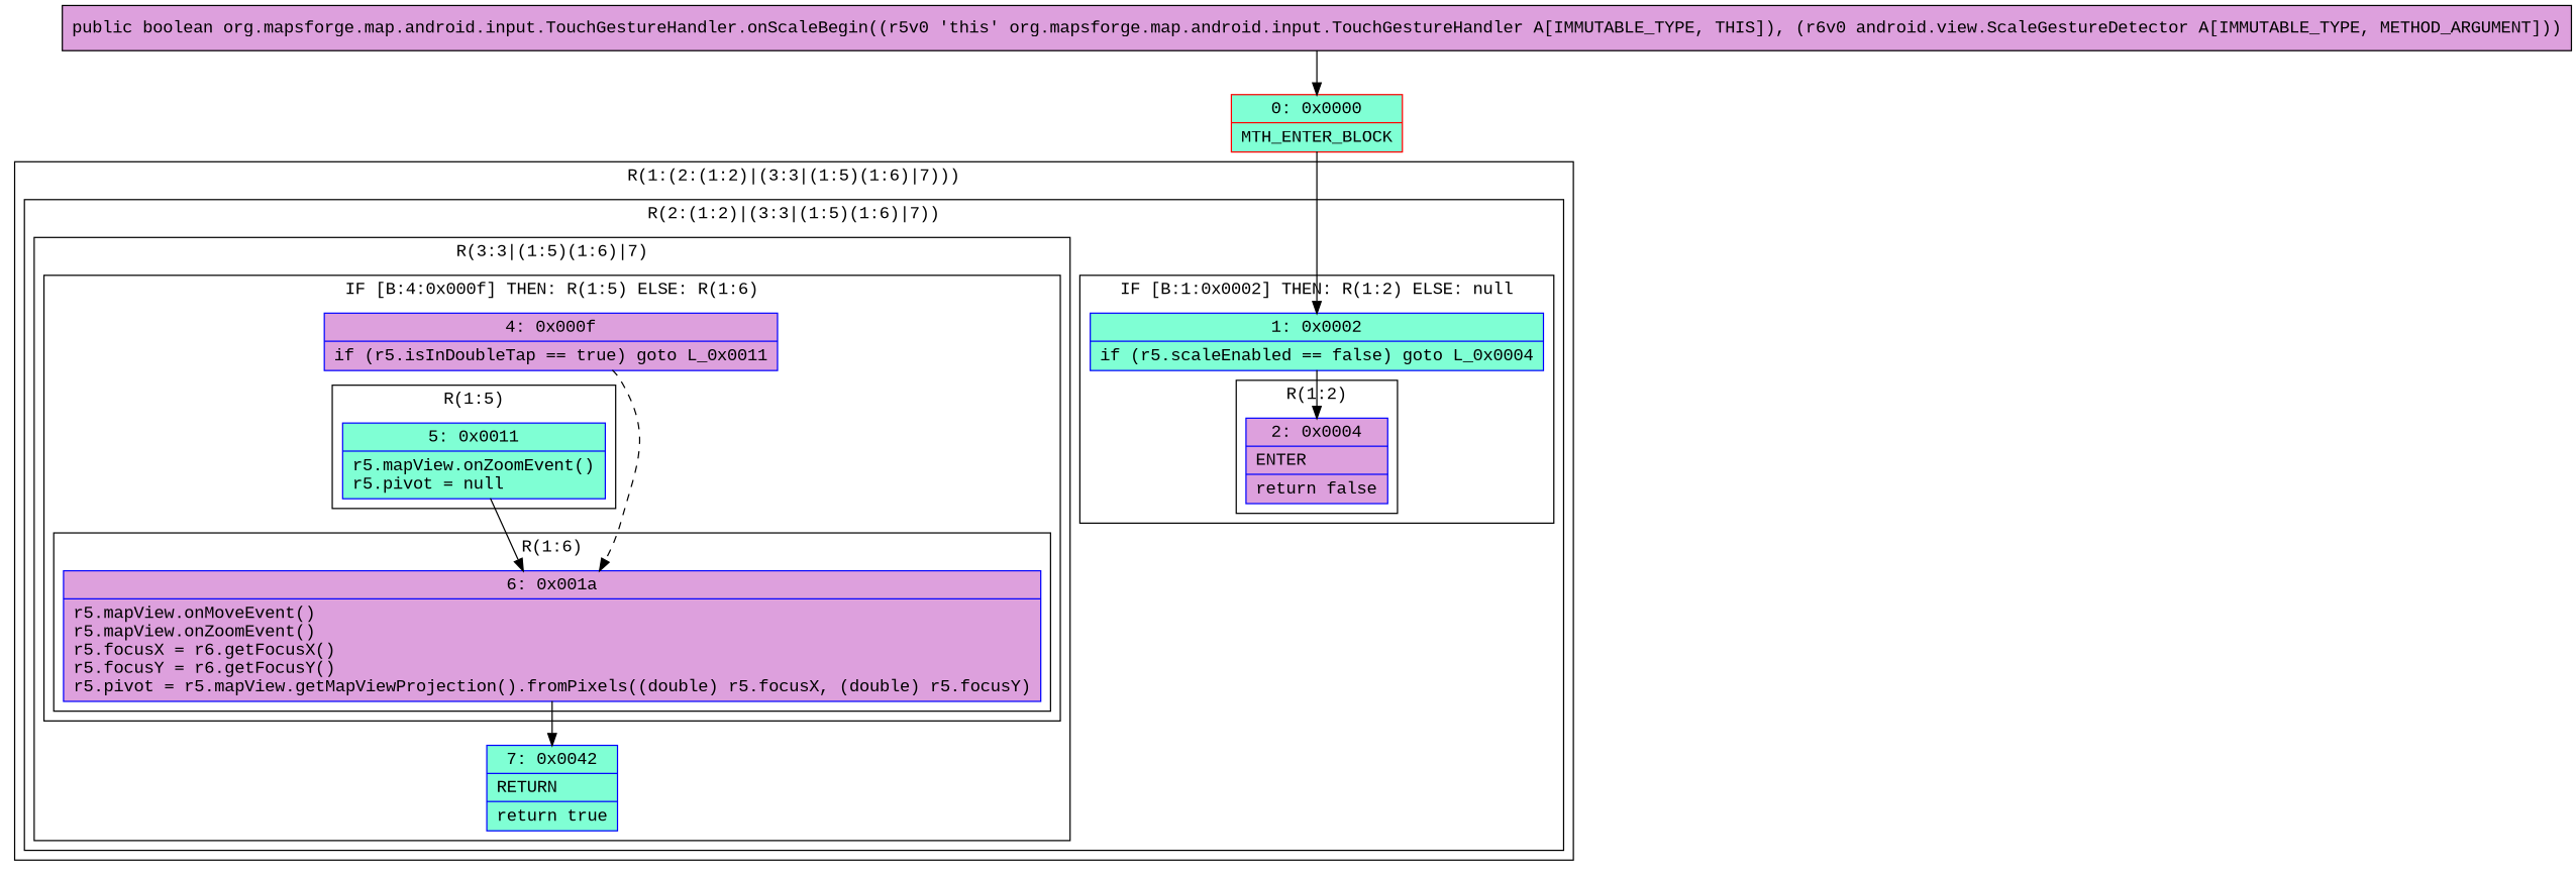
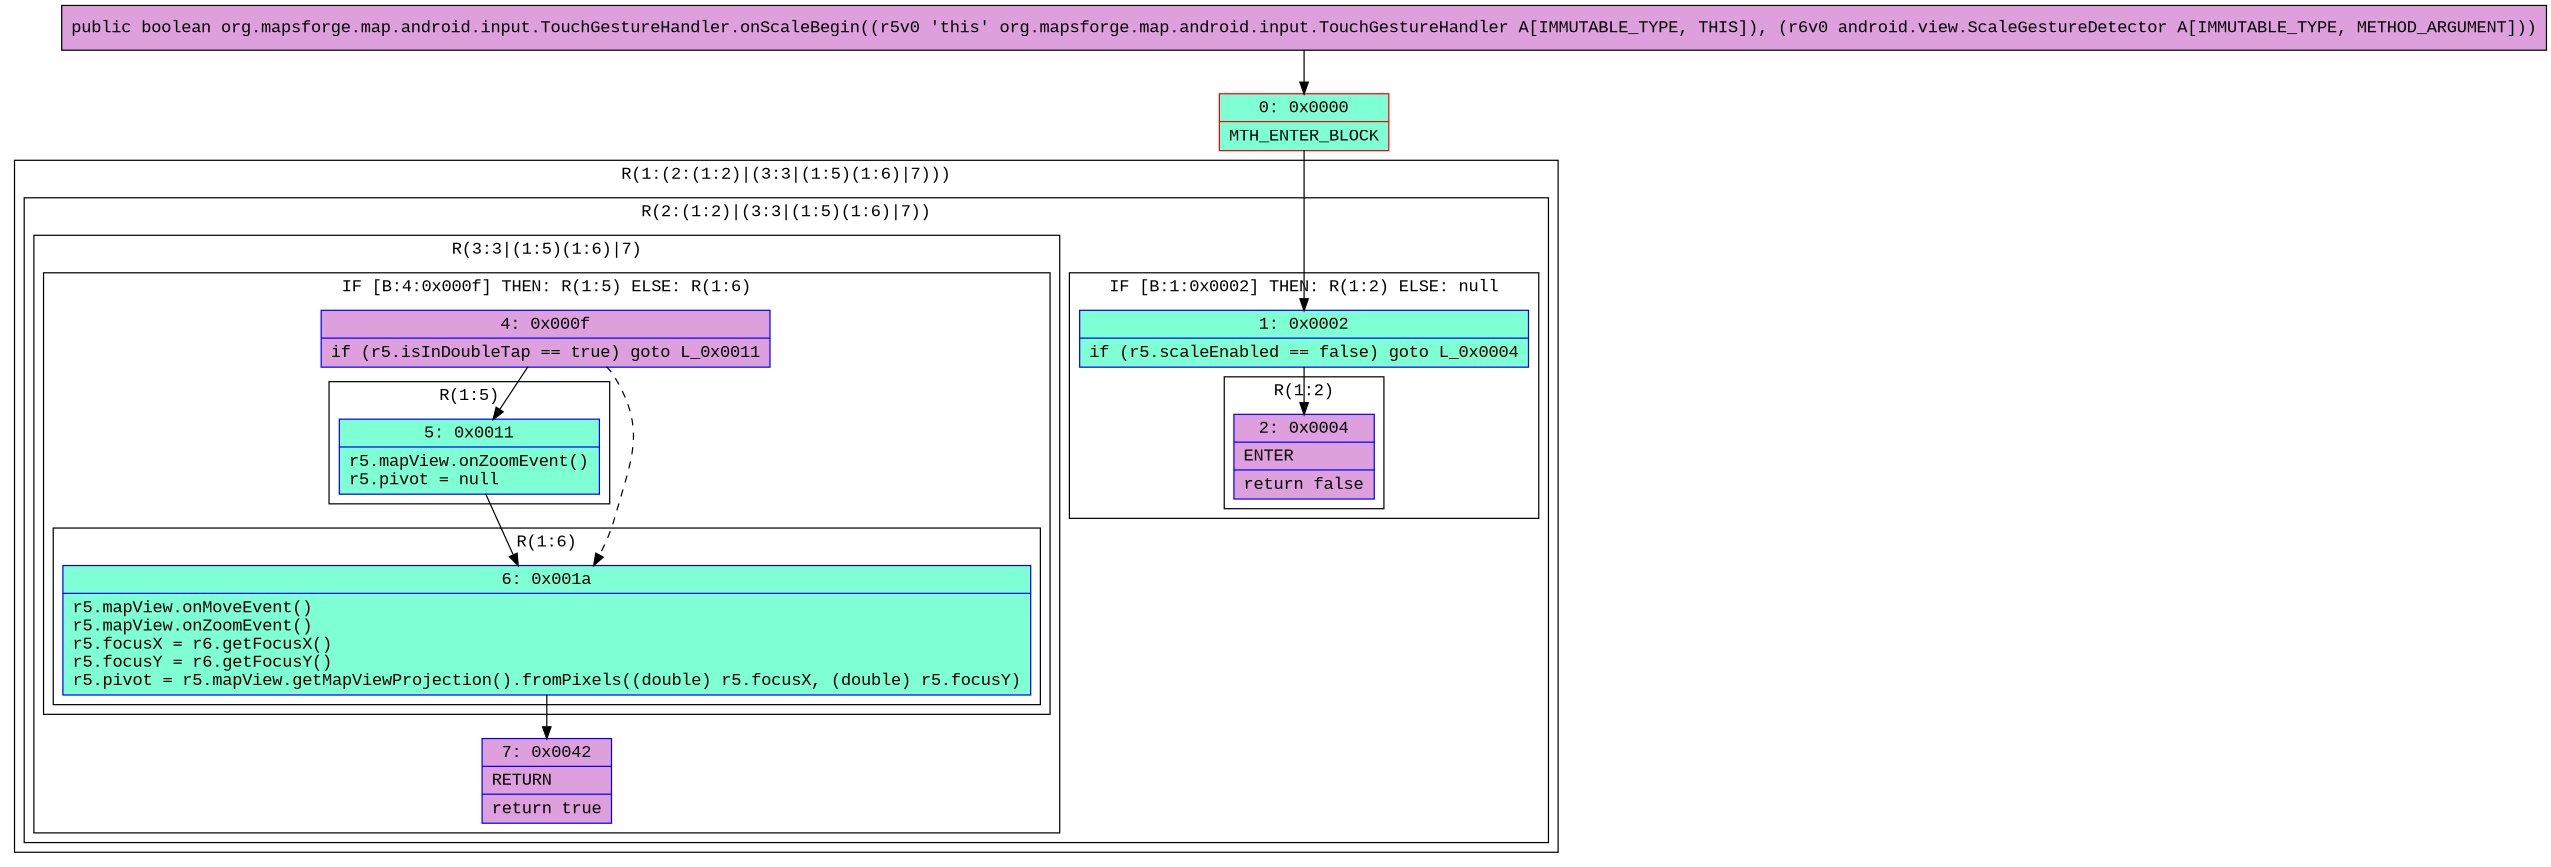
  digraph {
    fontname="Liberation Mono"
    node [color=blue fillcolor=plum fontname="Liberation Mono" shape=record style=filled]
    edge [fontname="Liberation Mono"]
    n1 [label="{2\:\ 0x0004|ENTER\l|return false\l}"]
    n2 [fillcolor=aquamarine label="{1\:\ 0x0002|if (r5.scaleEnabled == false) goto L_0x0004\l}"]
    n3 [fillcolor=aquamarine label="{5\:\ 0x0011|r5.mapView.onZoomEvent()\lr5.pivot = null\l}"]
-   n4 [label="{6\:\ 0x001a|r5.mapView.onMoveEvent()\lr5.mapView.onZoomEvent()\lr5.focusX = r6.getFocusX()\lr5.focusY = r6.getFocusY()\lr5.pivot = r5.mapView.getMapViewProjection().fromPixels((double) r5.focusX, (double) r5.focusY)\l}"]
+   n4 [fillcolor=aquamarine label="{6\:\ 0x001a|r5.mapView.onMoveEvent()\lr5.mapView.onZoomEvent()\lr5.focusX = r6.getFocusX()\lr5.focusY = r6.getFocusY()\lr5.pivot = r5.mapView.getMapViewProjection().fromPixels((double) r5.focusX, (double) r5.focusY)\l}"]
    n5 [label="{4\:\ 0x000f|if (r5.isInDoubleTap == true) goto L_0x0011\l}"]
-   n6 [fillcolor=aquamarine label="{7\:\ 0x0042|RETURN\l|return true\l}"]
+   n6 [label="{7\:\ 0x0042|RETURN\l|return true\l}"]
    n7 [color=red fillcolor=aquamarine label="{0\:\ 0x0000|MTH_ENTER_BLOCK\l}"]
    n8 [label="{public boolean org.mapsforge.map.android.input.TouchGestureHandler.onScaleBegin((r5v0 'this' org.mapsforge.map.android.input.TouchGestureHandler A[IMMUTABLE_TYPE, THIS]), (r6v0 android.view.ScaleGestureDetector A[IMMUTABLE_TYPE, METHOD_ARGUMENT])) }" color=""]
    subgraph cluster_1 {
      label="R(1:(2:(1:2)|(3:3|(1:5)(1:6)|7)))"
      subgraph cluster_2 {
        label="R(2:(1:2)|(3:3|(1:5)(1:6)|7))"
        subgraph cluster_3 {
          label="IF [B:1:0x0002] THEN: R(1:2) ELSE: null"
          n2
          subgraph cluster_4 {
            label="R(1:2)"
            n1
          }
        }
        subgraph cluster_5 {
          label="R(3:3|(1:5)(1:6)|7)"
          n6
          subgraph cluster_6 {
            label="IF [B:4:0x000f] THEN: R(1:5) ELSE: R(1:6)"
            n5
            subgraph cluster_7 {
              label="R(1:5)"
              n3
            }
            subgraph cluster_8 {
              label="R(1:6)"
              n4
            }
          }
        }
      }
    }
    n2 -> n1
    n3 -> n4
    n4 -> n6
+   n5 -> n3
    n5 -> n4 [style=dashed]
    n7 -> n2
    n8 -> n7
  }
